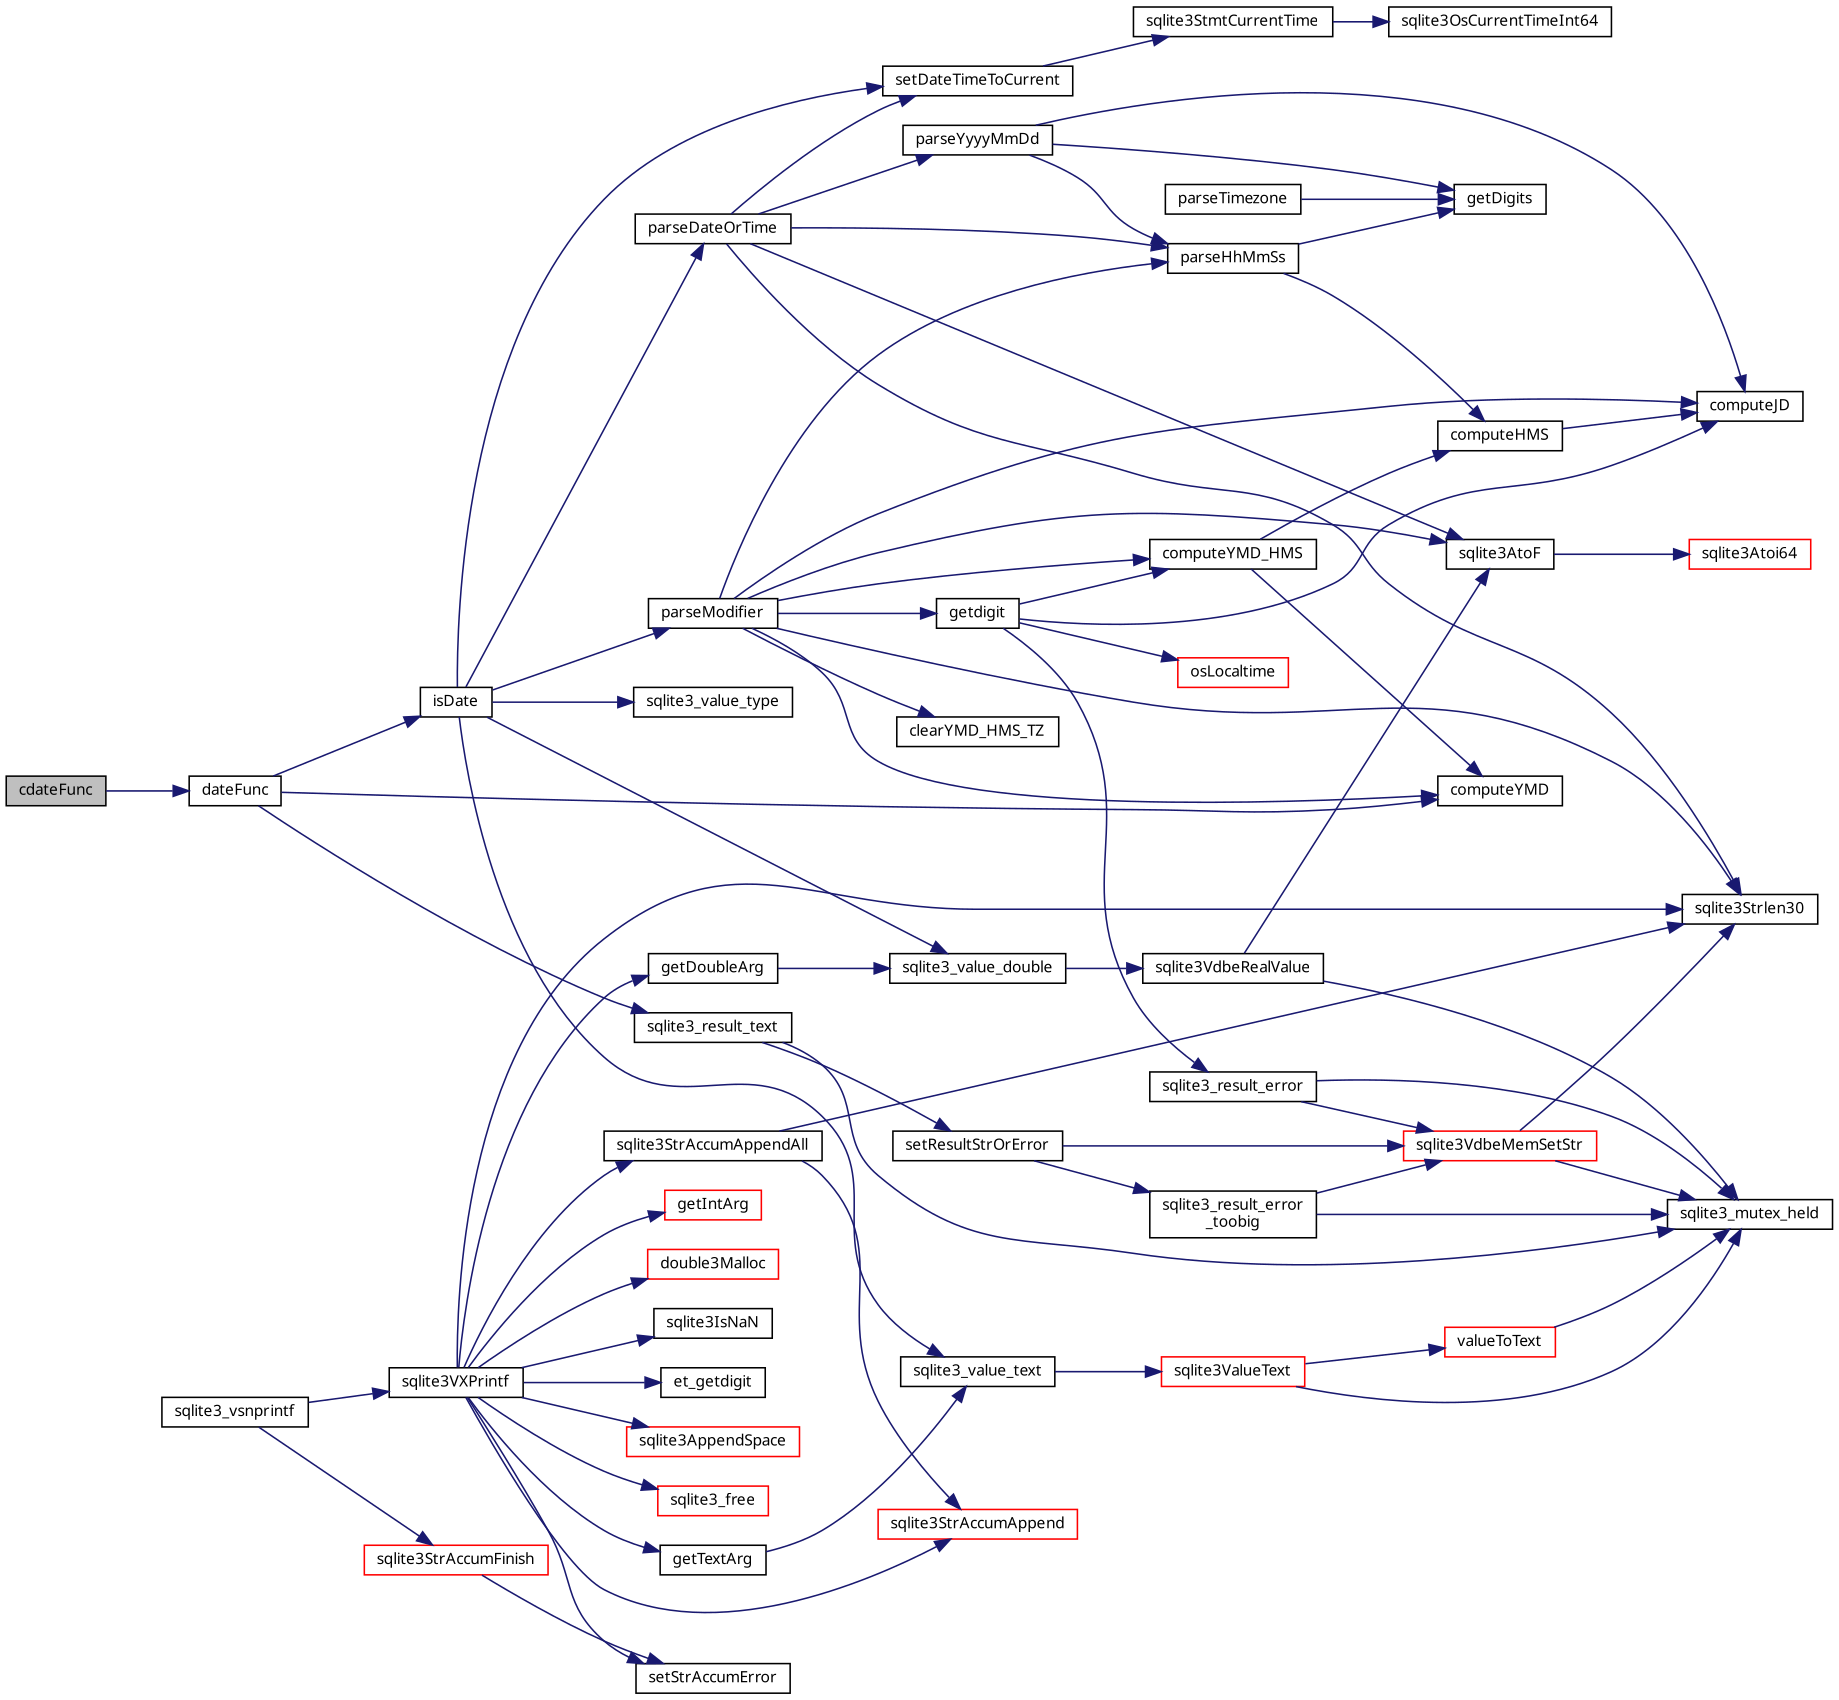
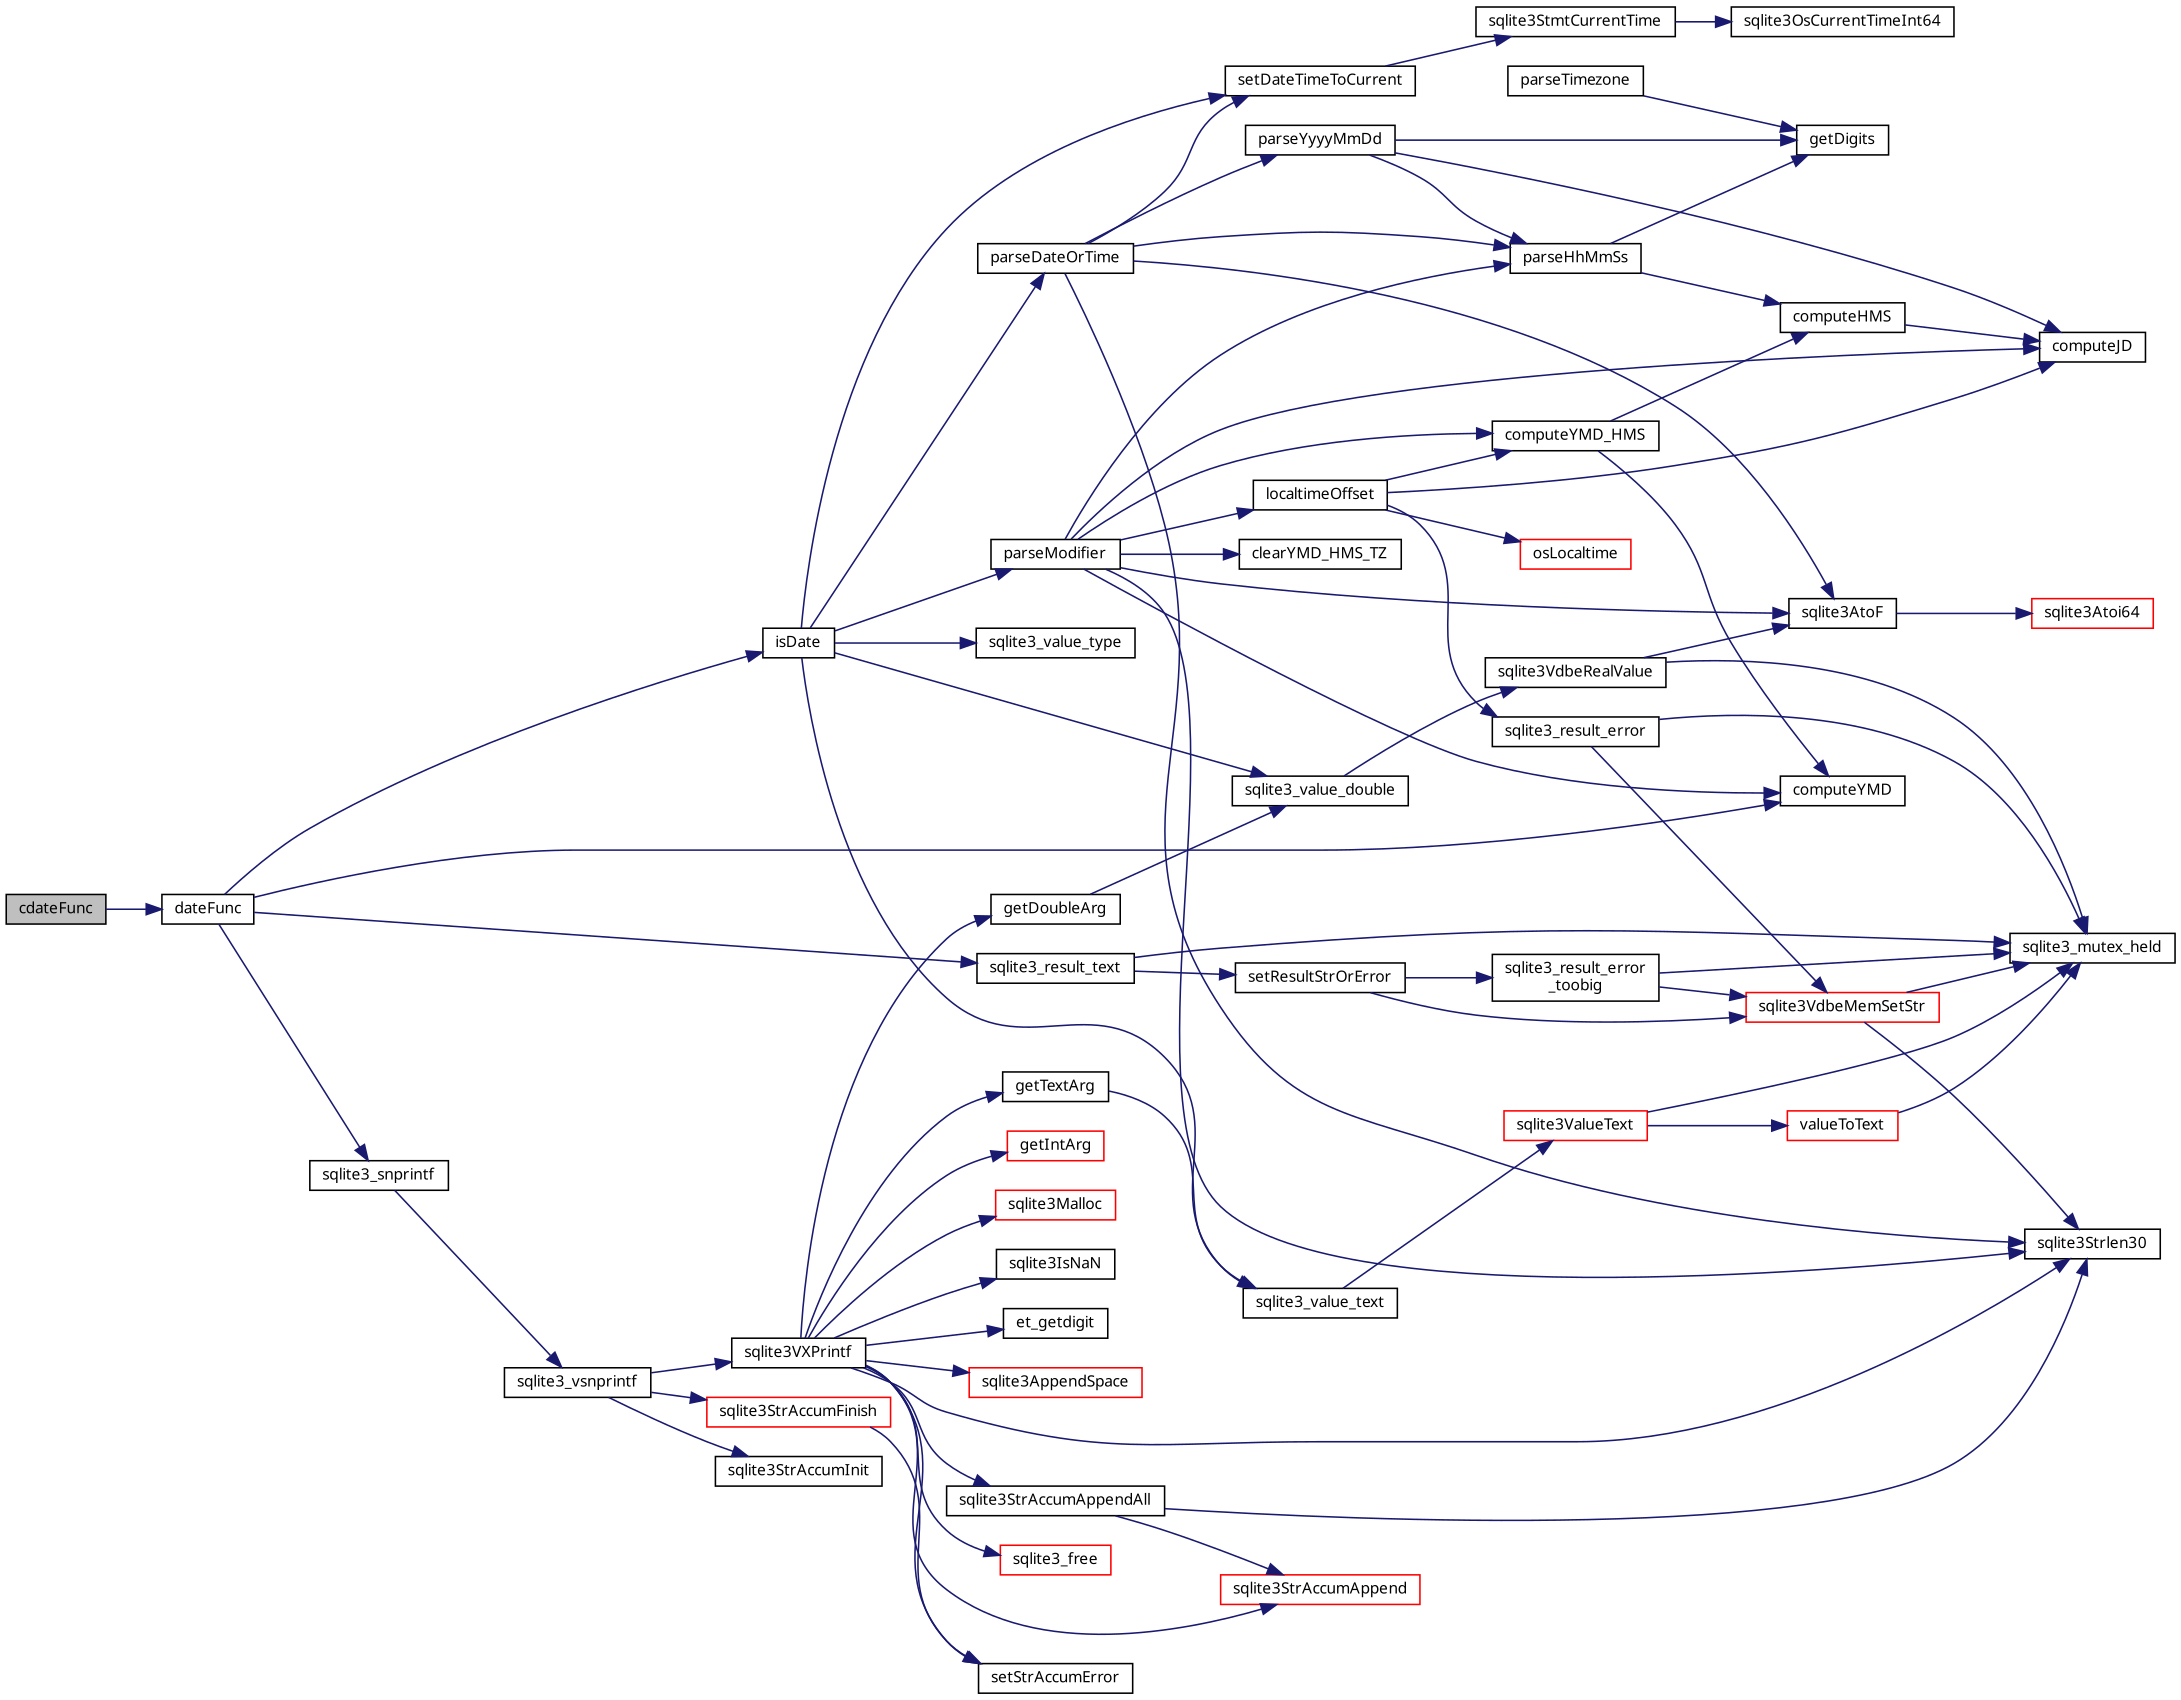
  digraph {
    fontname="Noto Sans"
    rankdir=LR
    node [color=black fillcolor=white fontname="Noto Sans" fontsize=10 shape=record style=filled]
    edge [color=midnightblue fontname="Noto Sans" fontsize=10 labelfontname=FreeSans labelfontsize=10 style=solid]
    n1 [fillcolor=grey75 fontcolor=black height=0.2 label=cdateFunc width=0.4]
    n2 [height=0.2 label=dateFunc width=0.4]
    n3 [height=0.2 label=isDate width=0.4]
    n4 [height=0.2 label=computeYMD width=0.4]
+   n5 [height=0.2 label=sqlite3_snprintf width=0.4]
    n6 [height=0.2 label=sqlite3_result_text width=0.4]
    n7 [height=0.2 label=setDateTimeToCurrent width=0.4]
    n8 [height=0.2 label=sqlite3_value_type width=0.4]
    n9 [height=0.2 label=sqlite3_value_double width=0.4]
    n10 [height=0.2 label=sqlite3_value_text width=0.4]
    n11 [height=0.2 label=parseDateOrTime width=0.4]
    n12 [height=0.2 label=parseModifier width=0.4]
    n13 [height=0.2 label=sqlite3_vsnprintf width=0.4]
    n14 [height=0.2 label=sqlite3_mutex_held width=0.4]
    n15 [height=0.2 label=setResultStrOrError width=0.4]
    n16 [height=0.2 label=sqlite3StmtCurrentTime width=0.4]
    n17 [height=0.2 label=sqlite3VdbeRealValue width=0.4]
    n18 [color=red height=0.2 label=sqlite3ValueText width=0.4]
    n19 [height=0.2 label=sqlite3AtoF width=0.4]
    n20 [height=0.2 label=parseYyyyMmDd width=0.4]
    n21 [height=0.2 label=parseHhMmSs width=0.4]
    n22 [height=0.2 label=sqlite3Strlen30 width=0.4]
    n23 [height=0.2 label=computeJD width=0.4]
-   n24 [height=0.2 label=getdigit width=0.4]
+   n24 [height=0.2 label=localtimeOffset width=0.4]
    n25 [height=0.2 label=computeYMD_HMS width=0.4]
    n26 [height=0.2 label=clearYMD_HMS_TZ width=0.4]
    n27 [height=0.2 label=sqlite3OsCurrentTimeInt64 width=0.4]
    n28 [color=red height=0.2 label=sqlite3Atoi64 width=0.4]
    n29 [color=red height=0.2 label=valueToText width=0.4]
    n30 [height=0.2 label=getDigits width=0.4]
    n31 [height=0.2 label=computeHMS width=0.4]
    n32 [height=0.2 label=parseTimezone width=0.4]
    n33 [color=red height=0.2 label=osLocaltime width=0.4]
    n34 [height=0.2 label=sqlite3_result_error width=0.4]
    n35 [color=red height=0.2 label=sqlite3VdbeMemSetStr width=0.4]
+   n36 [height=0.2 label=sqlite3StrAccumInit width=0.4]
    n37 [height=0.2 label=sqlite3VXPrintf width=0.4]
    n38 [color=red height=0.2 label=sqlite3StrAccumFinish width=0.4]
    n39 [color=red height=0.2 label=sqlite3StrAccumAppend width=0.4]
    n40 [color=red height=0.2 label=getIntArg width=0.4]
-   n41 [color=red height=0.2 label=double3Malloc width=0.4]
+   n41 [color=red height=0.2 label=sqlite3Malloc width=0.4]
    n42 [height=0.2 label=setStrAccumError width=0.4]
    n43 [height=0.2 label=getDoubleArg width=0.4]
    n44 [height=0.2 label=sqlite3IsNaN width=0.4]
    n45 [height=0.2 label=et_getdigit width=0.4]
    n46 [height=0.2 label=getTextArg width=0.4]
    n47 [height=0.2 label=sqlite3StrAccumAppendAll width=0.4]
    n48 [color=red height=0.2 label=sqlite3AppendSpace width=0.4]
    n49 [color=red height=0.2 label=sqlite3_free width=0.4]
    n50 [height=0.2 label="sqlite3_result_error\l_toobig" width=0.4]
    n1 -> n2
    n2 -> n3
    n2 -> n4
+   n2 -> n5
    n2 -> n6
    n3 -> n7
    n3 -> n8
    n3 -> n9
    n3 -> n10
    n3 -> n11
    n3 -> n12
+   n5 -> n13
    n6 -> n14
    n6 -> n15
    n7 -> n16
    n9 -> n17
    n10 -> n18
    n11 -> n7
    n11 -> n19
    n11 -> n20
    n11 -> n21
    n11 -> n22
    n12 -> n4
    n12 -> n19
    n12 -> n21
    n12 -> n22
    n12 -> n23
    n12 -> n24
    n12 -> n25
    n12 -> n26
+   n13 -> n36
    n13 -> n37
    n13 -> n38
    n15 -> n35
    n15 -> n50
    n16 -> n27
    n17 -> n14
    n17 -> n19
    n18 -> n14
    n18 -> n29
    n19 -> n28
    n20 -> n21
    n20 -> n23
    n20 -> n30
    n21 -> n30
    n21 -> n31
    n24 -> n23
    n24 -> n25
    n24 -> n33
    n24 -> n34
    n25 -> n4
    n25 -> n31
    n29 -> n14
    n31 -> n23
    n32 -> n30
    n34 -> n14
    n34 -> n35
    n35 -> n14
    n35 -> n22
    n37 -> n22
    n37 -> n39
    n37 -> n40
    n37 -> n41
    n37 -> n42
    n37 -> n43
    n37 -> n44
    n37 -> n45
    n37 -> n46
    n37 -> n47
    n37 -> n48
    n37 -> n49
    n38 -> n42
    n43 -> n9
    n46 -> n10
    n47 -> n22
    n47 -> n39
    n50 -> n14
    n50 -> n35
  }
